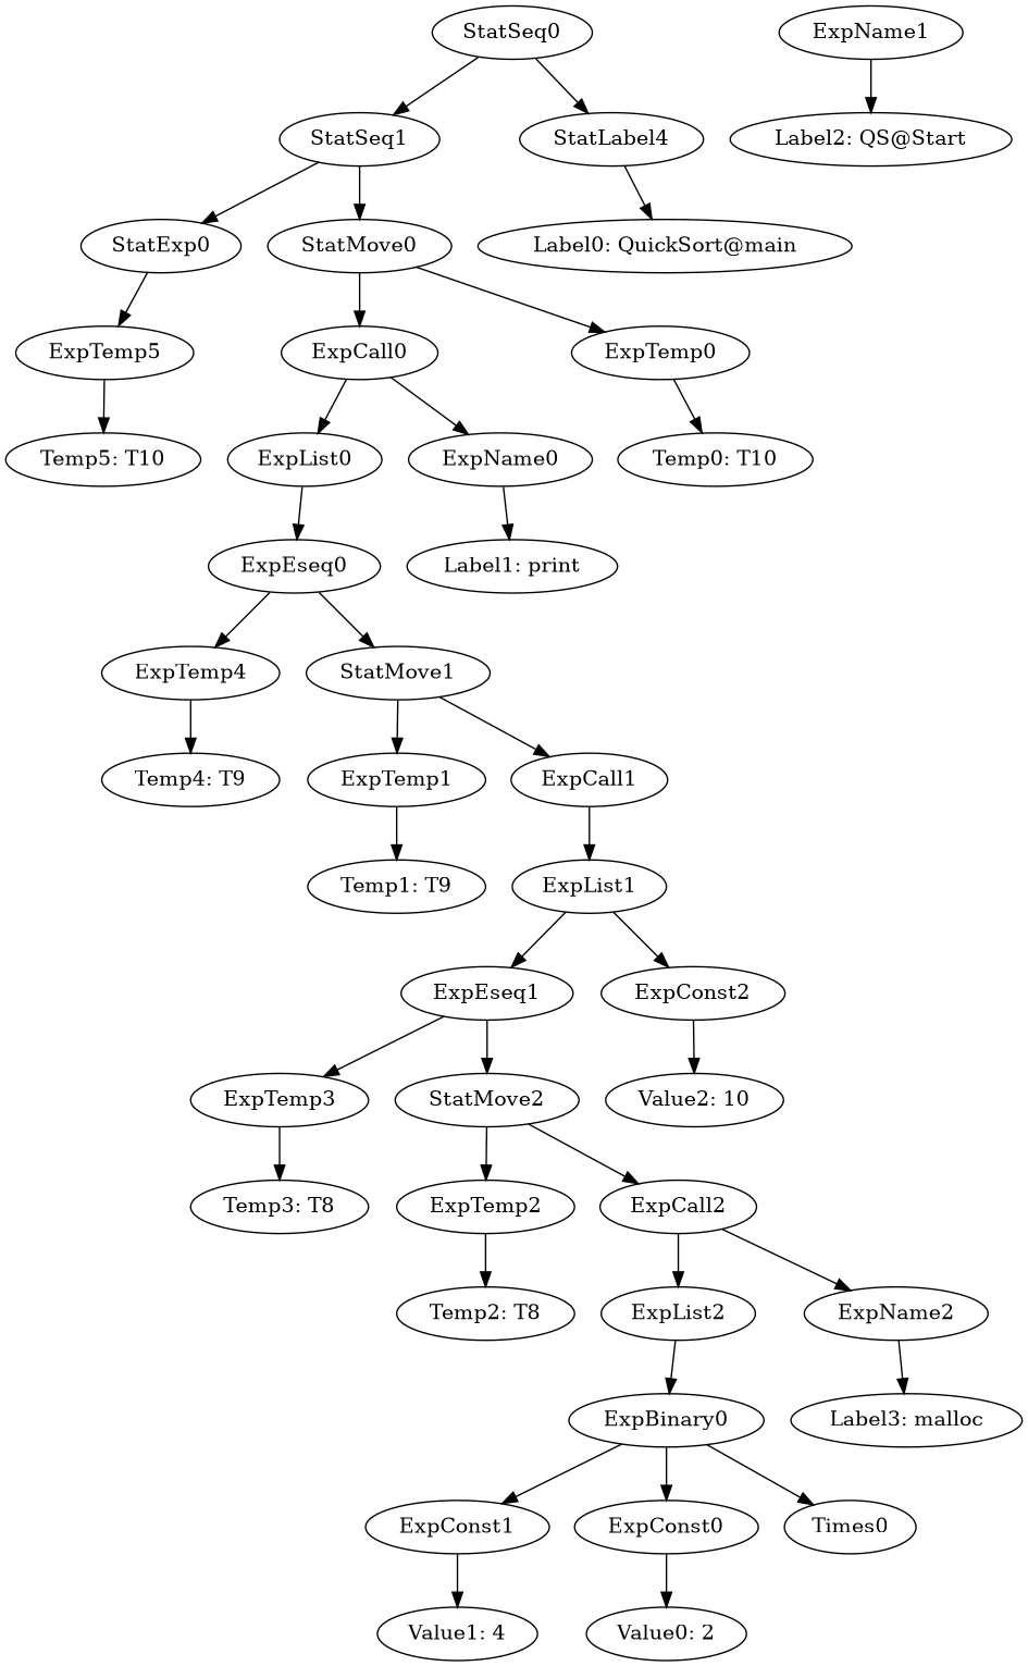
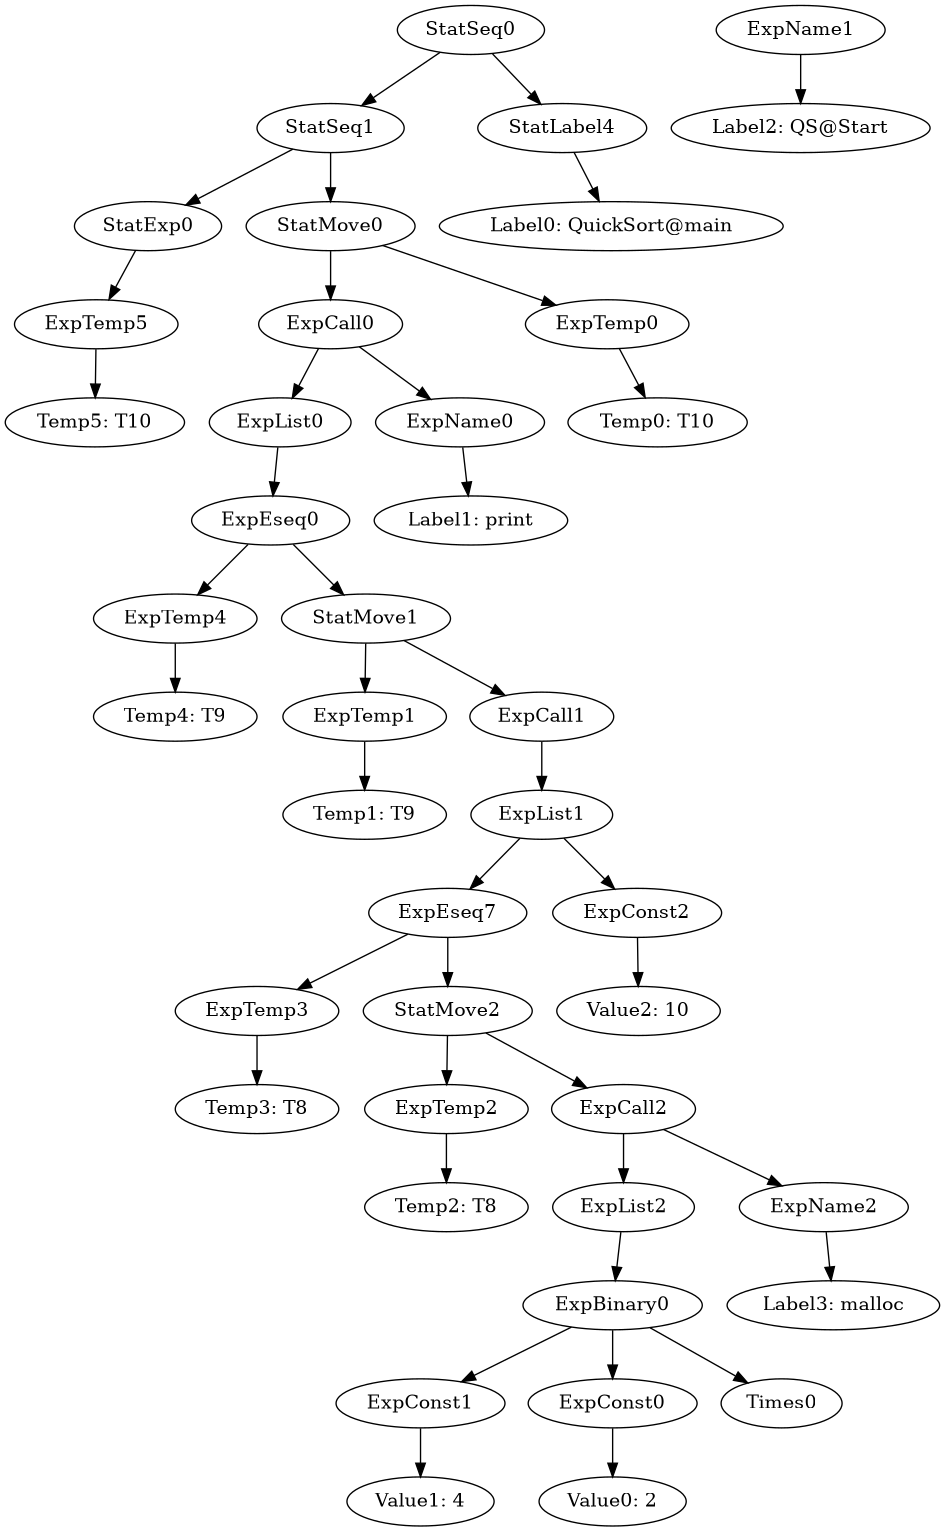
  digraph {
    ordering=out
    StatExp0
    ExpTemp5
    "Temp5: T10"
    ExpList0
    ExpEseq0
    ExpTemp4
    StatMove1
    "Temp4: T9"
    ExpTemp1
    ExpCall1
    "Temp1: T9"
    ExpList1
    ExpName1
    "Label2: QS@Start"
-   ExpEseq1
+   ExpEseq1 [label=ExpEseq7]
    ExpConst2
    StatSeq1
    StatMove0
    ExpCall0
    ExpTemp0
    ExpName0
    "Temp0: T10"
    ExpConst1
    "Value1: 4"
    ExpTemp3
    StatMove2
    "Value2: 10"
    "Temp3: T8"
    ExpTemp2
    ExpCall2
    "Label1: print"
    n32 [label=StatLabel4]
    "Label0: QuickSort@main"
    ExpList2
    ExpBinary0
    ExpConst0
    Times0
    "Value0: 2"
    "Temp2: T8"
    ExpName2
    "Label3: malloc"
    StatSeq0
    StatExp0 -> ExpTemp5
    ExpTemp5 -> "Temp5: T10"
    ExpList0 -> ExpEseq0
    ExpEseq0 -> ExpTemp4
    ExpEseq0 -> StatMove1
    ExpTemp4 -> "Temp4: T9"
    StatMove1 -> ExpTemp1
    StatMove1 -> ExpCall1
    ExpTemp1 -> "Temp1: T9"
    ExpCall1 -> ExpList1
    ExpList1 -> ExpEseq1
    ExpList1 -> ExpConst2
    ExpName1 -> "Label2: QS@Start"
    ExpEseq1 -> ExpTemp3
    ExpEseq1 -> StatMove2
    ExpConst2 -> "Value2: 10"
    StatSeq1 -> StatExp0
    StatSeq1 -> StatMove0
    StatMove0 -> ExpCall0
    StatMove0 -> ExpTemp0
    ExpCall0 -> ExpList0
    ExpCall0 -> ExpName0
    ExpTemp0 -> "Temp0: T10"
    ExpName0 -> "Label1: print"
    ExpConst1 -> "Value1: 4"
    ExpTemp3 -> "Temp3: T8"
    StatMove2 -> ExpTemp2
    StatMove2 -> ExpCall2
    ExpTemp2 -> "Temp2: T8"
    ExpCall2 -> ExpList2
    ExpCall2 -> ExpName2
    n32 -> "Label0: QuickSort@main"
    ExpList2 -> ExpBinary0
    ExpBinary0 -> ExpConst1
    ExpBinary0 -> ExpConst0
    ExpBinary0 -> Times0
    ExpConst0 -> "Value0: 2"
    ExpName2 -> "Label3: malloc"
    StatSeq0 -> StatSeq1
    StatSeq0 -> n32
  }
